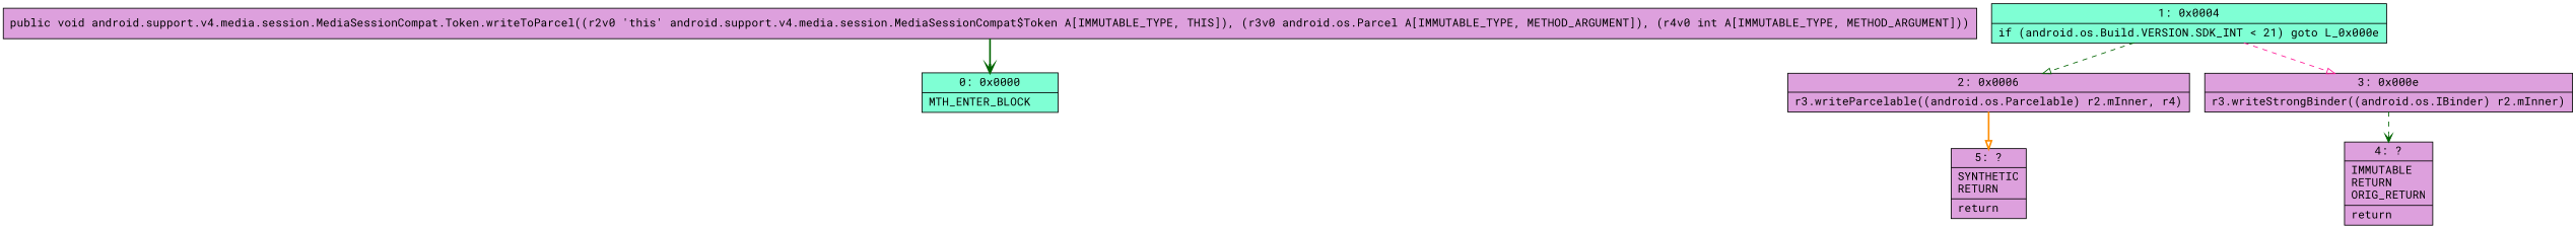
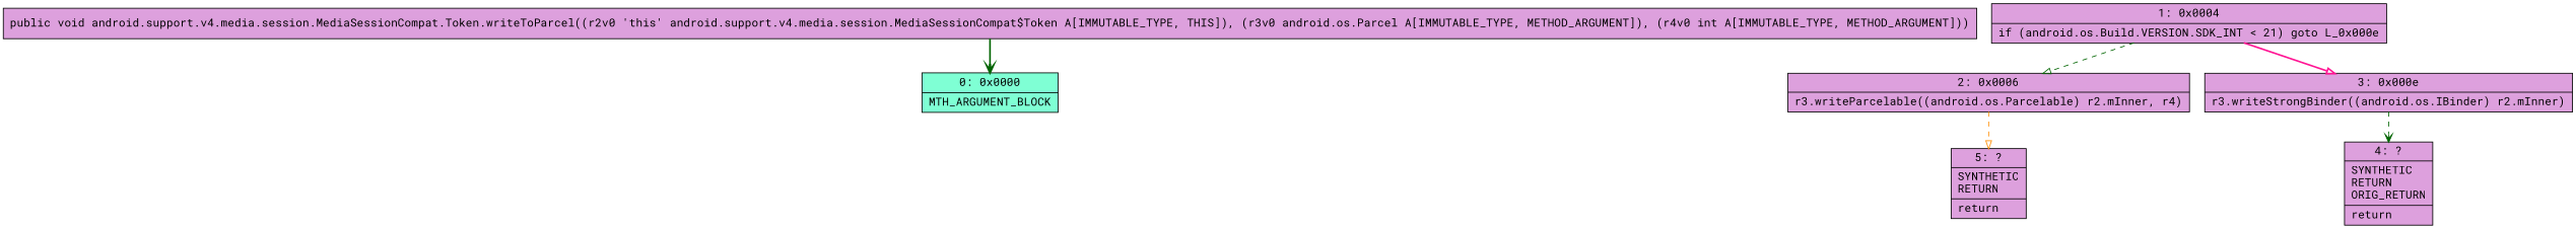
  digraph {
    fontname="Roboto Mono"
    node [fillcolor=plum fontname="Roboto Mono" shape=record style=filled]
    edge [arrowhead=onormal color=darkgreen fontname="Roboto Mono" style=dashed]
-   n1 [fillcolor=aquamarine label="{0\:\ 0x0000|MTH_ENTER_BLOCK\l}"]
-   n2 [fillcolor=aquamarine label="{1\:\ 0x0004|if (android.os.Build.VERSION.SDK_INT \< 21) goto L_0x000e\l}"]
+   n1 [fillcolor=aquamarine label="{0\:\ 0x0000|MTH_ARGUMENT_BLOCK\l}"]
+   n2 [label="{1\:\ 0x0004|if (android.os.Build.VERSION.SDK_INT \< 21) goto L_0x000e\l}"]
    n3 [label="{2\:\ 0x0006|r3.writeParcelable((android.os.Parcelable) r2.mInner, r4)\l}"]
    n4 [label="{3\:\ 0x000e|r3.writeStrongBinder((android.os.IBinder) r2.mInner)\l}"]
    n5 [label="{5\:\ ?|SYNTHETIC\lRETURN\l|return\l}"]
-   n6 [label="{4\:\ ?|IMMUTABLE\lRETURN\lORIG_RETURN\l|return\l}"]
+   n6 [label="{4\:\ ?|SYNTHETIC\lRETURN\lORIG_RETURN\l|return\l}"]
    n7 [label="{public void android.support.v4.media.session.MediaSessionCompat.Token.writeToParcel((r2v0 'this' android.support.v4.media.session.MediaSessionCompat$Token A[IMMUTABLE_TYPE, THIS]), (r3v0 android.os.Parcel A[IMMUTABLE_TYPE, METHOD_ARGUMENT]), (r4v0 int A[IMMUTABLE_TYPE, METHOD_ARGUMENT])) }"]
    n2 -> n3
-   n2 -> n4 [color=deeppink]
-   n3 -> n5 [color=darkorange style=bold]
+   n2 -> n4 [color=deeppink style=bold]
+   n3 -> n5 [color=darkorange]
    n4 -> n6 [arrowhead=vee]
    n7 -> n1 [arrowhead=vee style=bold]
  }
